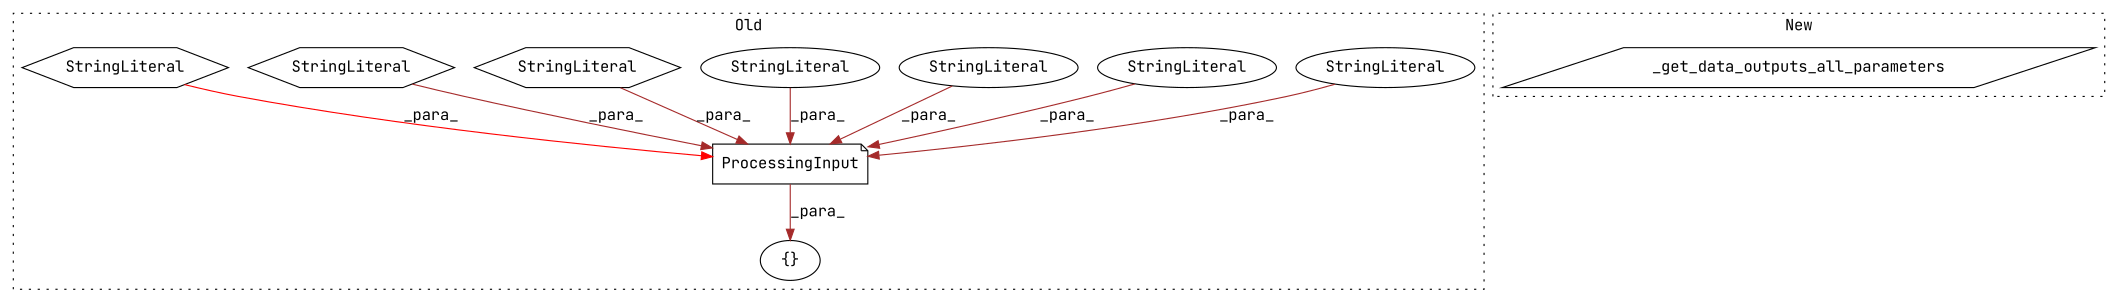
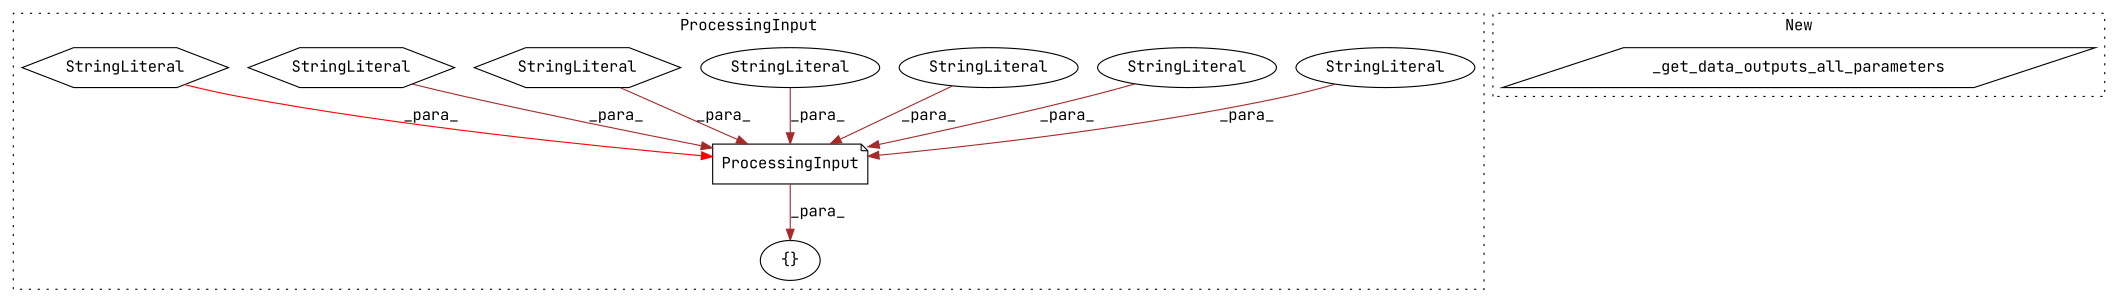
  digraph {
    fontname="JetBrains Mono"
    node [a=45 l=6 shape=ellipse fontname="JetBrains Mono"]
    edge [color=brown fontname="JetBrains Mono"]
    n1 [a=4 l="1,1" label="{}" s="12721,12850"]
    n2 [a=32 l="16,1" label=ProcessingInput s="12722,12849" shape=note]
    n3 [label=StringLiteral s=12843]
    n4 [l=10 label=StringLiteral s=12807]
    n5 [l=36 label=StringLiteral s=12738]
    n6 [l=18 label=StringLiteral s=12775]
    n7 [l=17 label=StringLiteral s=12825 shape=hexagon]
    n8 [label=StringLiteral s=12818 shape=hexagon]
    n9 [l=12 label=StringLiteral s=12794 shape=hexagon]
    n10 [a=32 l=34 label=_get_data_outputs_all_parameters s=11865 shape=parallelogram]
    subgraph cluster_1 {
-     label=Old
+     label=ProcessingInput
      style=dotted
      n1
      n2
      n3
      n4
      n5
      n6
      n7
      n8
      n9
    }
    subgraph cluster_2 {
      label=New
      style=dotted
      n10
    }
    n2 -> n1 [label=_para_]
    n3 -> n2 [label=_para_]
    n4 -> n2 [label=_para_]
    n5 -> n2 [label=_para_]
    n6 -> n2 [label=_para_]
    n7 -> n2 [label=_para_]
    n8 -> n2 [label=_para_]
    n9 -> n2 [label=_para_ color=red]
  }
